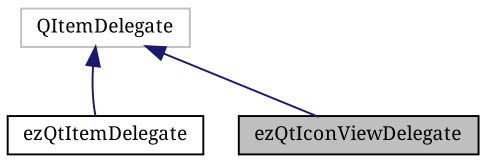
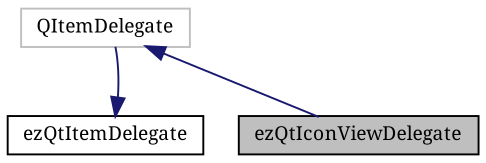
  digraph {
    fontname="Noto Serif"
    node [color=black fillcolor=white fontname="Noto Serif" fontsize=10 shape=record style=filled]
    edge [color=midnightblue dir=back fontname="Noto Serif" fontsize=10 labelfontname=Helvetica labelfontsize=10 style=solid]
    n1 [fillcolor=grey75 fontcolor=black height=0.2 label=ezQtIconViewDelegate width=0.4]
    n2 [height=0.2 label=ezQtItemDelegate width=0.4]
    n3 [color=grey75 height=0.2 label=QItemDelegate width=0.4]
    n3 -> n1
-   n3 -> n2
+   n2 -> n3
  }
